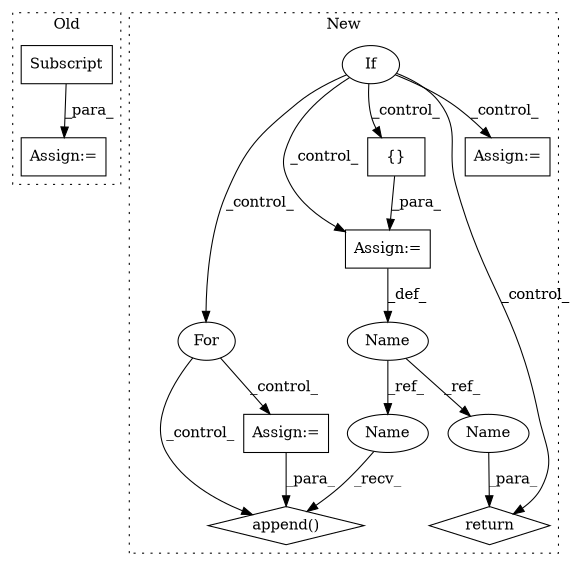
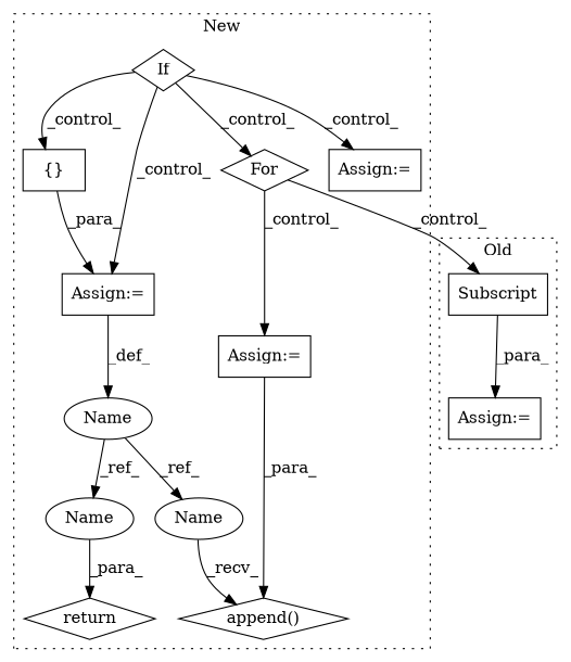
  digraph {
    node [a=68 l=3 shape=box]
    n1 [a=63 l="11,0" label=Subscript s="1721,0"]
    n2 [label="Assign:=" s=1718]
    n3 [a=75 l="20,1" label="append()" s="2148,2175" shape=diamond]
    n4 [a=59 l="2,1" label="{}" s="1933,1933"]
    n5 [label="Assign:=" s=1930]
-   n6 [a=107 l="4,18" label=For s="1948,1991" shape=ellipse]
+   n6 [a=107 l="4,18" label=For s="1948,1991" shape=diamond]
    n7 [label="Assign:=" s=2016]
    n8 [a=93 l=7 label=return s=2190 shape=diamond]
    n9 [a=87 l=12 label=Name s=1918 shape=ellipse]
-   n10 [a=96 label=If s=1720 shape=ellipse]
+   n10 [a=96 label=If s=1720 shape=diamond]
    n11 [label="Assign:=" s=2312]
    n12 [a=87 l=12 label=Name s=2197 shape=ellipse]
    n13 [a=87 l=12 label=Name s=2148 shape=ellipse]
    subgraph cluster_1 {
      label=Old
      style=dotted
      n1
      n2
    }
    subgraph cluster_2 {
      label=New
      style=dotted
      n3
      n4
      n5
      n6
      n7
      n8
      n9
      n10
      n11
      n12
      n13
    }
    n1 -> n2 [label=_para_]
    n4 -> n5 [label=_para_]
    n5 -> n9 [label=_def_]
-   n6 -> n3 [label=_control_]
+   n6 -> n1 [label=_control_]
    n6 -> n7 [label=_control_]
    n7 -> n3 [label=_para_]
    n9 -> n12 [label=_ref_]
    n9 -> n13 [label=_ref_]
    n10 -> n4 [label=_control_]
    n10 -> n5 [label=_control_]
    n10 -> n6 [label=_control_]
-   n10 -> n8 [label=_control_]
    n10 -> n11 [label=_control_]
    n12 -> n8 [label=_para_]
    n13 -> n3 [label=_recv_]
  }
